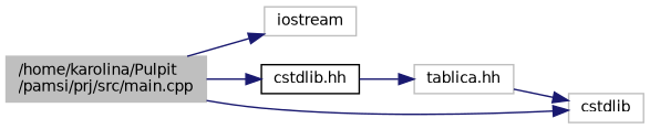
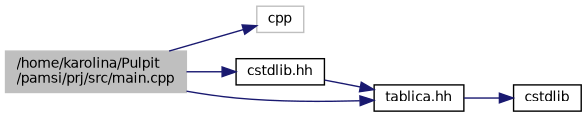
  digraph {
    rankdir=LR
    node [color=grey75 fillcolor=white fontname=Helvetica fontsize=10 shape=record style=filled]
    edge [color=midnightblue fontname=Helvetica fontsize=10 labelfontname=Helvetica labelfontsize=10 style=solid]
    n1 [fillcolor=grey75 fontcolor=black height=0.2 label="/home/karolina/Pulpit\l/pamsi/prj/src/main.cpp" width=0.4]
-   n2 [height=0.2 label=iostream width=0.4]
+   n2 [height=0.2 label=cpp width=0.4]
    n3 [color=black height=0.2 label="cstdlib.hh" width=0.4]
-   n4 [height=0.2 label=cstdlib width=0.4]
-   n5 [height=0.2 label="tablica.hh" width=0.4]
+   n4 [color=black height=0.2 label=cstdlib width=0.4]
+   n5 [color=black height=0.2 label="tablica.hh" width=0.4]
    n1 -> n2
    n1 -> n3
-   n1 -> n4
+   n1 -> n5
    n3 -> n5
    n5 -> n4
  }
